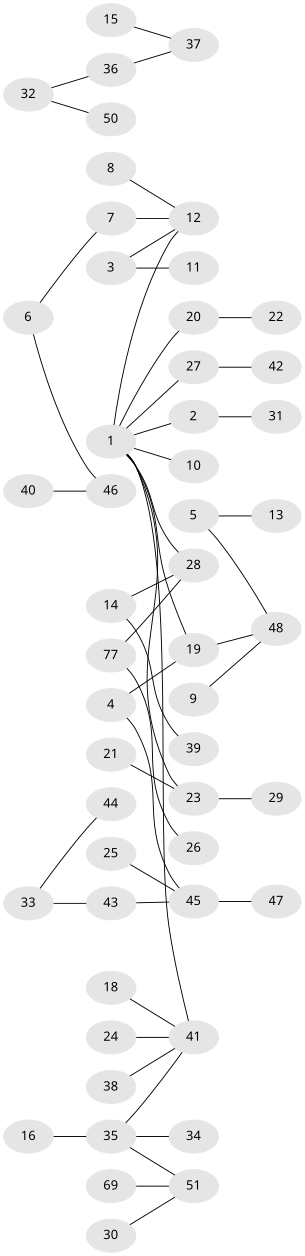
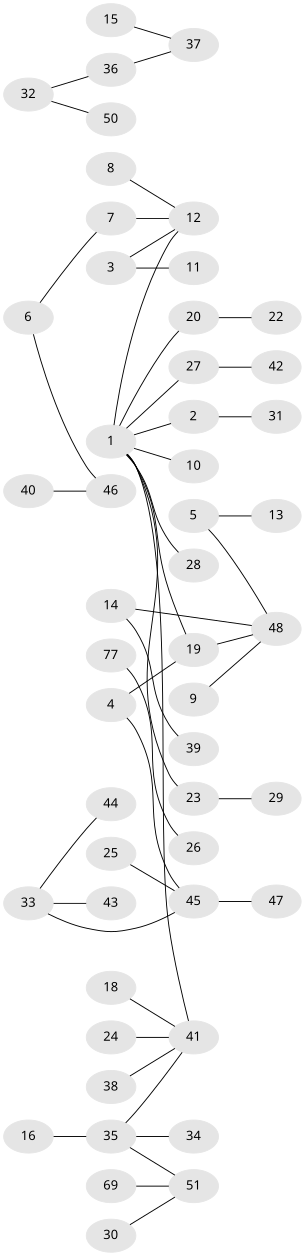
  graph {
    fontname="Noto Sans"
    rankdir=LR
    node [color=gray90 fontname="Noto Sans" style=filled]
    edge [fontname="Noto Sans" weight=1.0]
    1
    2
    10
    12
    19
    20
    23
    27
    28
    41
    31
    48
    22
    29
    42
    3
    11
    4
    45
    47
    5
    13
    6
    7
    46
    8
    9
    14
    39
    15
    37
    16
    35
    34
    51
    n36 [label=77]
    26
    18
-   21
    24
    25
    30
    32
    36
    50
    33
    43
    44
    38
    40
    n51 [label=69]
    1 -- 2
    1 -- 10
    1 -- 12
    1 -- 19
    1 -- 20
    1 -- 23
    1 -- 27
    1 -- 28
    1 -- 41
    2 -- 31
    19 -- 48
    20 -- 22
    23 -- 29
    27 -- 42
    3 -- 12
    3 -- 11
    4 -- 19
    4 -- 45
    45 -- 47
    5 -- 48
    5 -- 13
    6 -- 7
    6 -- 46
    7 -- 12
    8 -- 12
    9 -- 48
-   14 -- 28
+   14 -- 48
    14 -- 39
    15 -- 37
    16 -- 35
    35 -- 41
    35 -- 34
    35 -- 51
-   n36 -- 28
    n36 -- 26
    18 -- 41
-   21 -- 23
    24 -- 41
    25 -- 45
    30 -- 51
    32 -- 36
    32 -- 50
    36 -- 37
-   43 -- 45
+   33 -- 45
    33 -- 43
    33 -- 44
    38 -- 41
    40 -- 46
    n51 -- 51
  }
